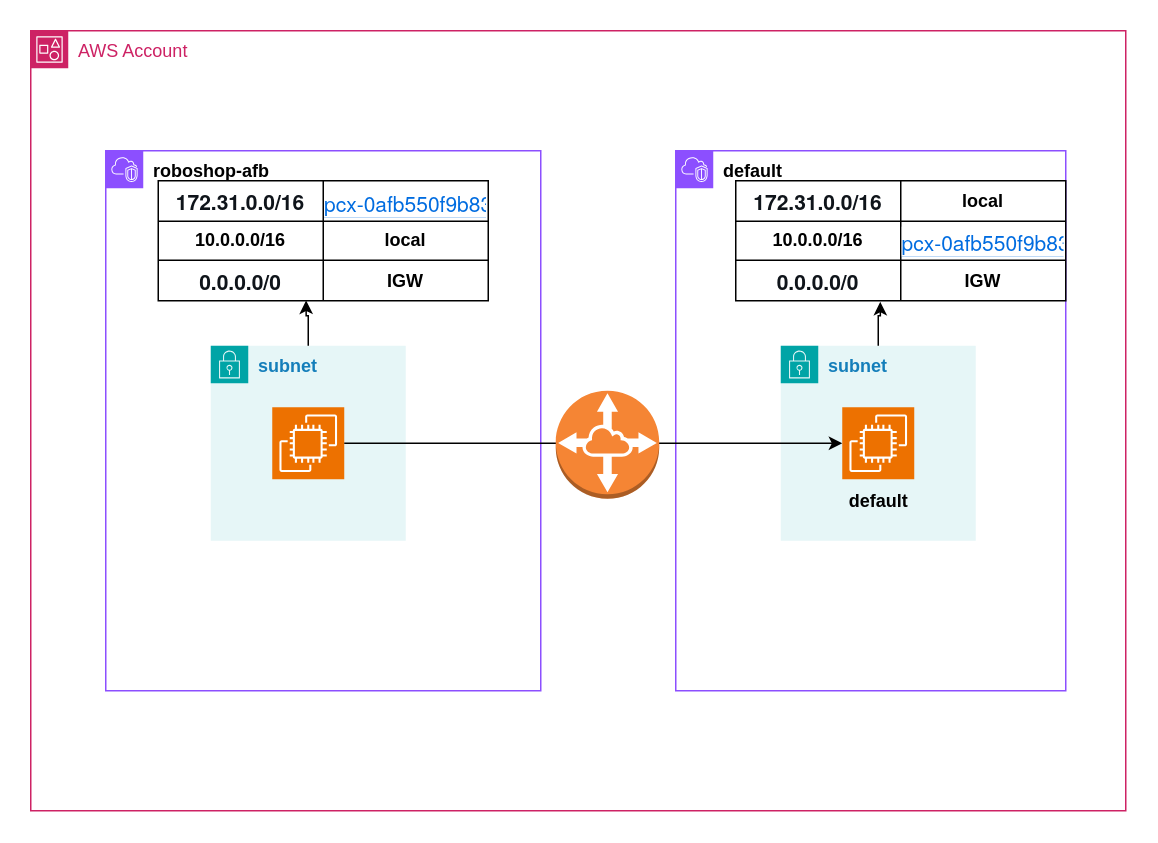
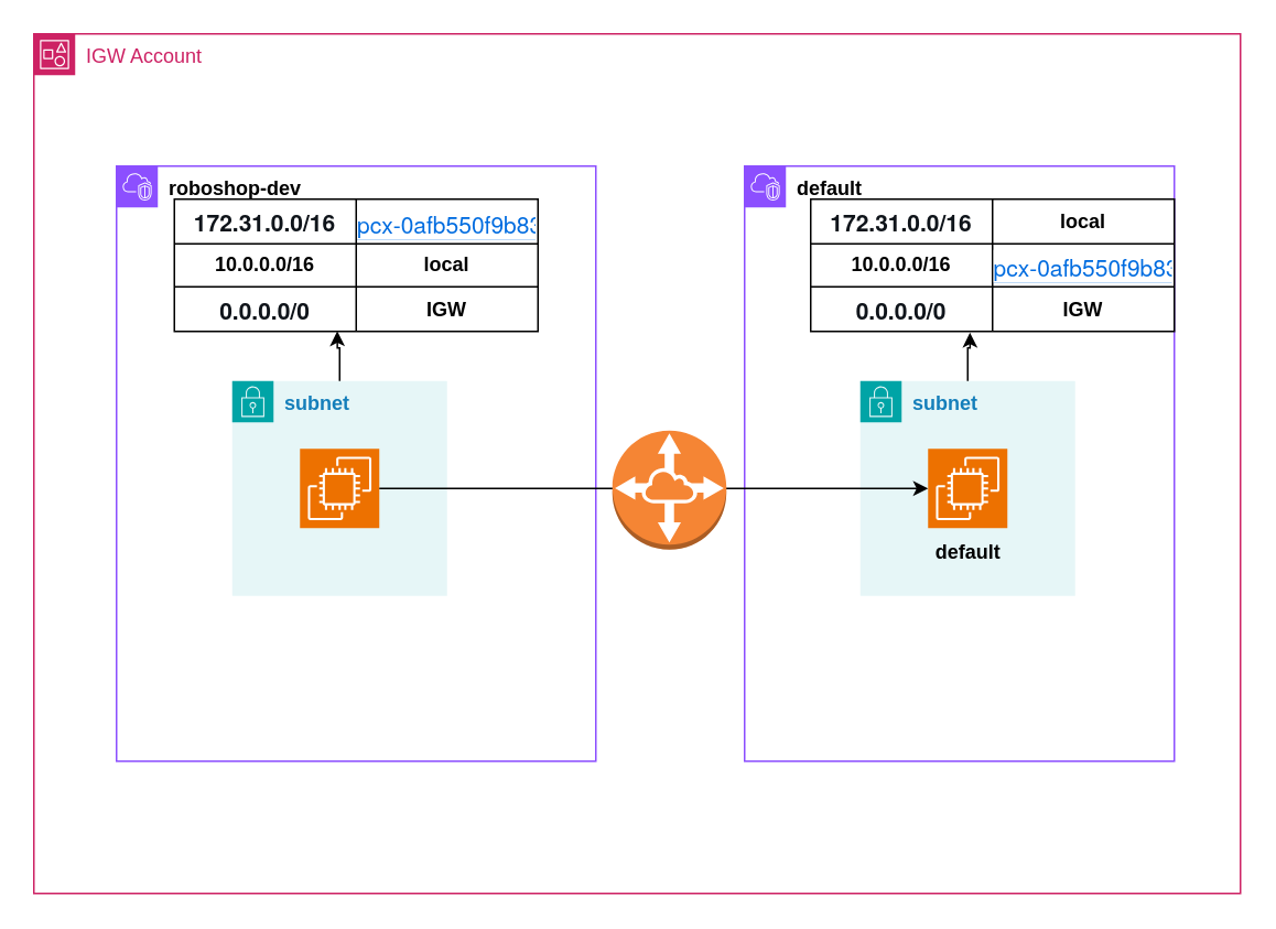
  <mxCell id="0" />
  <mxCell id="1" parent="0" />
- <mxCell id="2" value="AWS Account" style="points=[[0,0],[0.25,0],[0.5,0],[0.75,0],[1,0],[1,0.25],[1,0.5],[1,0.75],[1,1],[0.75,1],[0.5,1],[0.25,1],[0,1],[0,0.75],[0,0.5],[0,0.25]];outlineConnect=0;gradientColor=none;html=1;whiteSpace=wrap;fontSize=12;fontStyle=0;container=1;pointerEvents=0;collapsible=0;recursiveResize=0;shape=mxgraph.aws4.group;grIcon=mxgraph.aws4.group_account;strokeColor=#CD2264;fillColor=none;verticalAlign=top;align=left;spacingLeft=30;fontColor=#CD2264;dashed=0;" vertex="1" parent="1"><mxGeometry x="20" y="20" width="730" height="520" as="geometry" /></mxCell>
- <mxCell id="3" value="&lt;font style=&quot;color: rgb(0, 0, 0);&quot;&gt;&lt;b&gt;roboshop-afb&lt;/b&gt;&lt;/font&gt;" style="points=[[0,0],[0.25,0],[0.5,0],[0.75,0],[1,0],[1,0.25],[1,0.5],[1,0.75],[1,1],[0.75,1],[0.5,1],[0.25,1],[0,1],[0,0.75],[0,0.5],[0,0.25]];outlineConnect=0;gradientColor=none;html=1;whiteSpace=wrap;fontSize=12;fontStyle=0;container=1;pointerEvents=0;collapsible=0;recursiveResize=0;shape=mxgraph.aws4.group;grIcon=mxgraph.aws4.group_vpc2;strokeColor=#8C4FFF;fillColor=none;verticalAlign=top;align=left;spacingLeft=30;fontColor=#AAB7B8;dashed=0;" vertex="1" parent="2"><mxGeometry x="50" y="80" width="290" height="360" as="geometry" /></mxCell>
+ <mxCell id="2" value="IGW Account" style="points=[[0,0],[0.25,0],[0.5,0],[0.75,0],[1,0],[1,0.25],[1,0.5],[1,0.75],[1,1],[0.75,1],[0.5,1],[0.25,1],[0,1],[0,0.75],[0,0.5],[0,0.25]];outlineConnect=0;gradientColor=none;html=1;whiteSpace=wrap;fontSize=12;fontStyle=0;container=1;pointerEvents=0;collapsible=0;recursiveResize=0;shape=mxgraph.aws4.group;grIcon=mxgraph.aws4.group_account;strokeColor=#CD2264;fillColor=none;verticalAlign=top;align=left;spacingLeft=30;fontColor=#CD2264;dashed=0;" vertex="1" parent="1"><mxGeometry x="20" y="20" width="730" height="520" as="geometry" /></mxCell>
+ <mxCell id="3" value="&lt;font style=&quot;color: rgb(0, 0, 0);&quot;&gt;&lt;b&gt;roboshop-dev&lt;/b&gt;&lt;/font&gt;" style="points=[[0,0],[0.25,0],[0.5,0],[0.75,0],[1,0],[1,0.25],[1,0.5],[1,0.75],[1,1],[0.75,1],[0.5,1],[0.25,1],[0,1],[0,0.75],[0,0.5],[0,0.25]];outlineConnect=0;gradientColor=none;html=1;whiteSpace=wrap;fontSize=12;fontStyle=0;container=1;pointerEvents=0;collapsible=0;recursiveResize=0;shape=mxgraph.aws4.group;grIcon=mxgraph.aws4.group_vpc2;strokeColor=#8C4FFF;fillColor=none;verticalAlign=top;align=left;spacingLeft=30;fontColor=#AAB7B8;dashed=0;" vertex="1" parent="2"><mxGeometry x="50" y="80" width="290" height="360" as="geometry" /></mxCell>
  <mxCell id="4" value="&lt;b&gt;subnet&lt;/b&gt;" style="points=[[0,0],[0.25,0],[0.5,0],[0.75,0],[1,0],[1,0.25],[1,0.5],[1,0.75],[1,1],[0.75,1],[0.5,1],[0.25,1],[0,1],[0,0.75],[0,0.5],[0,0.25]];outlineConnect=0;gradientColor=none;html=1;whiteSpace=wrap;fontSize=12;fontStyle=0;container=1;pointerEvents=0;collapsible=0;recursiveResize=0;shape=mxgraph.aws4.group;grIcon=mxgraph.aws4.group_security_group;grStroke=0;strokeColor=#00A4A6;fillColor=#E6F6F7;verticalAlign=top;align=left;spacingLeft=30;fontColor=#147EBA;dashed=0;" vertex="1" parent="3"><mxGeometry x="70" y="130" width="130" height="130" as="geometry" /></mxCell>
  <mxCell id="5" value="" style="sketch=0;points=[[0,0,0],[0.25,0,0],[0.5,0,0],[0.75,0,0],[1,0,0],[0,1,0],[0.25,1,0],[0.5,1,0],[0.75,1,0],[1,1,0],[0,0.25,0],[0,0.5,0],[0,0.75,0],[1,0.25,0],[1,0.5,0],[1,0.75,0]];outlineConnect=0;fontColor=#232F3E;fillColor=#ED7100;strokeColor=#ffffff;dashed=0;verticalLabelPosition=bottom;verticalAlign=top;align=center;html=1;fontSize=12;fontStyle=0;aspect=fixed;shape=mxgraph.aws4.resourceIcon;resIcon=mxgraph.aws4.ec2;" vertex="1" parent="4"><mxGeometry x="41" y="41" width="48" height="48" as="geometry" /></mxCell>
  <mxCell id="6" value="" style="shape=table;startSize=0;container=1;collapsible=0;childLayout=tableLayout;" vertex="1" parent="3"><mxGeometry x="35" y="20" width="220" height="80" as="geometry" /></mxCell>
  <mxCell id="7" value="" style="shape=tableRow;horizontal=0;startSize=0;swimlaneHead=0;swimlaneBody=0;strokeColor=inherit;top=0;left=0;bottom=0;right=0;collapsible=0;dropTarget=0;fillColor=none;points=[[0,0.5],[1,0.5]];portConstraint=eastwest;" vertex="1" parent="6"><mxGeometry width="220" height="27" as="geometry" /></mxCell>
  <mxCell id="8" value="&lt;span style=&quot;color: rgb(15, 20, 26); font-family: &amp;quot;Amazon Ember&amp;quot;, &amp;quot;Helvetica Neue&amp;quot;, Roboto, Arial, sans-serif; font-size: 14px; text-align: start; text-wrap-mode: nowrap; background-color: rgb(255, 255, 255);&quot;&gt;&lt;b&gt;172.31.0.0/16&lt;/b&gt;&lt;/span&gt;" style="shape=partialRectangle;html=1;whiteSpace=wrap;connectable=0;strokeColor=inherit;overflow=hidden;fillColor=none;top=0;left=0;bottom=0;right=0;pointerEvents=1;" vertex="1" parent="7"><mxGeometry width="110" height="27" as="geometry"><mxRectangle width="110" height="27" as="alternateBounds" /></mxGeometry></mxCell>
  <mxCell id="9" value="&lt;a style=&quot;background-color: rgb(255, 255, 255); border-collapse: separate; border-spacing: 0px; box-sizing: border-box; caption-side: top; cursor: auto; direction: inherit; empty-cells: show; font-variant-numeric: normal; font-variant-east-asian: normal; font-variant-alternates: normal; font-variant-position: normal; font-variant-emoji: normal; font-stretch: normal; hyphens: none; list-style: outside none disc; tab-size: 8; text-align: start; text-shadow: none; visibility: visible; font-size: 14px; line-height: 20px; font-family: &amp;quot;Amazon Ember&amp;quot;, &amp;quot;Helvetica Neue&amp;quot;, Roboto, Arial, sans-serif; -webkit-font-smoothing: auto; display: inline; text-wrap-mode: nowrap; text-underline-offset: 0.25em; text-decoration-thickness: 1px; color: rgb(0, 108, 224); text-decoration-color: currentcolor; transition-property: color, text-decoration, -webkit-text-decoration; transition-duration: 0.165s;&quot; href=&quot;https://us-east-1.console.aws.amazon.com/vpcconsole/home?region=us-east-1#PeeringConnections:vpcPeeringConnectionId=pcx-0afb550f9b831573d&quot; data-analytics-funnel-value=&quot;link237-1750644535832-7511&quot; class=&quot;awsui_link_4c84z_1ip88_145 awsui_variant-primary_4c84z_1ip88_246 awsui_font-size-body-m_4c84z_1ip88_477&quot; data-awsui-analytics=&quot;{&amp;quot;action&amp;quot;:&amp;quot;click&amp;quot;,&amp;quot;detail&amp;quot;:{&amp;quot;label&amp;quot;:{&amp;quot;root&amp;quot;:&amp;quot;self&amp;quot;},&amp;quot;external&amp;quot;:&amp;quot;false&amp;quot;,&amp;quot;href&amp;quot;:&amp;quot;#PeeringConnections:vpcPeeringConnectionId=pcx-0afb550f9b831573d&amp;quot;},&amp;quot;component&amp;quot;:{&amp;quot;name&amp;quot;:&amp;quot;awsui.Link&amp;quot;,&amp;quot;label&amp;quot;:{&amp;quot;root&amp;quot;:&amp;quot;self&amp;quot;},&amp;quot;properties&amp;quot;:{&amp;quot;variant&amp;quot;:&amp;quot;secondary&amp;quot;}}}&quot; id=&quot;link-self238-1750644535832-7051&quot;&gt;pcx-0afb550f9b831573d&lt;/a&gt;" style="shape=partialRectangle;html=1;whiteSpace=wrap;connectable=0;strokeColor=inherit;overflow=hidden;fillColor=none;top=0;left=0;bottom=0;right=0;pointerEvents=1;" vertex="1" parent="7"><mxGeometry x="110" width="110" height="27" as="geometry"><mxRectangle width="110" height="27" as="alternateBounds" /></mxGeometry></mxCell>
  <mxCell id="10" value="" style="shape=tableRow;horizontal=0;startSize=0;swimlaneHead=0;swimlaneBody=0;strokeColor=inherit;top=0;left=0;bottom=0;right=0;collapsible=0;dropTarget=0;fillColor=none;points=[[0,0.5],[1,0.5]];portConstraint=eastwest;" vertex="1" parent="6"><mxGeometry y="27" width="220" height="26" as="geometry" /></mxCell>
  <mxCell id="11" value="&lt;b&gt;10.0.0.0/16&lt;/b&gt;" style="shape=partialRectangle;html=1;whiteSpace=wrap;connectable=0;strokeColor=inherit;overflow=hidden;fillColor=none;top=0;left=0;bottom=0;right=0;pointerEvents=1;" vertex="1" parent="10"><mxGeometry width="110" height="26" as="geometry"><mxRectangle width="110" height="26" as="alternateBounds" /></mxGeometry></mxCell>
  <mxCell id="12" value="&lt;b&gt;local&lt;/b&gt;" style="shape=partialRectangle;html=1;whiteSpace=wrap;connectable=0;strokeColor=inherit;overflow=hidden;fillColor=none;top=0;left=0;bottom=0;right=0;pointerEvents=1;" vertex="1" parent="10"><mxGeometry x="110" width="110" height="26" as="geometry"><mxRectangle width="110" height="26" as="alternateBounds" /></mxGeometry></mxCell>
  <mxCell id="13" value="" style="shape=tableRow;horizontal=0;startSize=0;swimlaneHead=0;swimlaneBody=0;strokeColor=inherit;top=0;left=0;bottom=0;right=0;collapsible=0;dropTarget=0;fillColor=none;points=[[0,0.5],[1,0.5]];portConstraint=eastwest;" vertex="1" parent="6"><mxGeometry y="53" width="220" height="27" as="geometry" /></mxCell>
  <mxCell id="14" value="&lt;span style=&quot;color: rgb(15, 20, 26); font-family: &amp;quot;Amazon Ember&amp;quot;, &amp;quot;Helvetica Neue&amp;quot;, Roboto, Arial, sans-serif; font-size: 14px; text-align: start; text-wrap-mode: nowrap; background-color: rgb(255, 255, 255);&quot;&gt;&lt;b&gt;0.0.0.0/0&lt;/b&gt;&lt;/span&gt;" style="shape=partialRectangle;html=1;whiteSpace=wrap;connectable=0;strokeColor=inherit;overflow=hidden;fillColor=none;top=0;left=0;bottom=0;right=0;pointerEvents=1;" vertex="1" parent="13"><mxGeometry width="110" height="27" as="geometry"><mxRectangle width="110" height="27" as="alternateBounds" /></mxGeometry></mxCell>
  <mxCell id="15" value="&lt;b&gt;IGW&lt;/b&gt;" style="shape=partialRectangle;html=1;whiteSpace=wrap;connectable=0;strokeColor=inherit;overflow=hidden;fillColor=none;top=0;left=0;bottom=0;right=0;pointerEvents=1;" vertex="1" parent="13"><mxGeometry x="110" width="110" height="27" as="geometry"><mxRectangle width="110" height="27" as="alternateBounds" /></mxGeometry></mxCell>
  <mxCell id="16" style="edgeStyle=orthogonalEdgeStyle;rounded=0;orthogonalLoop=1;jettySize=auto;html=1;entryX=0.448;entryY=0.994;entryDx=0;entryDy=0;entryPerimeter=0;" edge="1" parent="3" source="4" target="13"><mxGeometry relative="1" as="geometry" /></mxCell>
  <mxCell id="17" value="&lt;font style=&quot;color: rgb(0, 0, 0);&quot;&gt;&lt;b&gt;default&lt;/b&gt;&lt;/font&gt;" style="points=[[0,0],[0.25,0],[0.5,0],[0.75,0],[1,0],[1,0.25],[1,0.5],[1,0.75],[1,1],[0.75,1],[0.5,1],[0.25,1],[0,1],[0,0.75],[0,0.5],[0,0.25]];outlineConnect=0;gradientColor=none;html=1;whiteSpace=wrap;fontSize=12;fontStyle=0;container=1;pointerEvents=0;collapsible=0;recursiveResize=0;shape=mxgraph.aws4.group;grIcon=mxgraph.aws4.group_vpc2;strokeColor=#8C4FFF;fillColor=none;verticalAlign=top;align=left;spacingLeft=30;fontColor=#AAB7B8;dashed=0;" vertex="1" parent="2"><mxGeometry x="430" y="80" width="260" height="360" as="geometry" /></mxCell>
  <mxCell id="18" value="&lt;b&gt;subnet&lt;/b&gt;" style="points=[[0,0],[0.25,0],[0.5,0],[0.75,0],[1,0],[1,0.25],[1,0.5],[1,0.75],[1,1],[0.75,1],[0.5,1],[0.25,1],[0,1],[0,0.75],[0,0.5],[0,0.25]];outlineConnect=0;gradientColor=none;html=1;whiteSpace=wrap;fontSize=12;fontStyle=0;container=1;pointerEvents=0;collapsible=0;recursiveResize=0;shape=mxgraph.aws4.group;grIcon=mxgraph.aws4.group_security_group;grStroke=0;strokeColor=#00A4A6;fillColor=#E6F6F7;verticalAlign=top;align=left;spacingLeft=30;fontColor=#147EBA;dashed=0;" vertex="1" parent="17"><mxGeometry x="70" y="130" width="130" height="130" as="geometry" /></mxCell>
  <mxCell id="19" value="" style="sketch=0;points=[[0,0,0],[0.25,0,0],[0.5,0,0],[0.75,0,0],[1,0,0],[0,1,0],[0.25,1,0],[0.5,1,0],[0.75,1,0],[1,1,0],[0,0.25,0],[0,0.5,0],[0,0.75,0],[1,0.25,0],[1,0.5,0],[1,0.75,0]];outlineConnect=0;fontColor=#232F3E;fillColor=#ED7100;strokeColor=#ffffff;dashed=0;verticalLabelPosition=bottom;verticalAlign=top;align=center;html=1;fontSize=12;fontStyle=0;aspect=fixed;shape=mxgraph.aws4.resourceIcon;resIcon=mxgraph.aws4.ec2;" vertex="1" parent="18"><mxGeometry x="41" y="41" width="48" height="48" as="geometry" /></mxCell>
  <mxCell id="20" value="&lt;b&gt;default&lt;/b&gt;" style="text;html=1;align=center;verticalAlign=middle;resizable=0;points=[];autosize=1;strokeColor=none;fillColor=none;" vertex="1" parent="18"><mxGeometry x="35" y="89" width="60" height="30" as="geometry" /></mxCell>
  <mxCell id="21" value="" style="shape=table;startSize=0;container=1;collapsible=0;childLayout=tableLayout;" vertex="1" parent="17"><mxGeometry x="40" y="20" width="220" height="80" as="geometry" /></mxCell>
  <mxCell id="22" value="" style="shape=tableRow;horizontal=0;startSize=0;swimlaneHead=0;swimlaneBody=0;strokeColor=inherit;top=0;left=0;bottom=0;right=0;collapsible=0;dropTarget=0;fillColor=none;points=[[0,0.5],[1,0.5]];portConstraint=eastwest;" vertex="1" parent="21"><mxGeometry width="220" height="27" as="geometry" /></mxCell>
  <mxCell id="23" value="&lt;span style=&quot;color: rgb(15, 20, 26); font-family: &amp;quot;Amazon Ember&amp;quot;, &amp;quot;Helvetica Neue&amp;quot;, Roboto, Arial, sans-serif; font-size: 14px; text-align: start; text-wrap-mode: nowrap; background-color: rgb(255, 255, 255);&quot;&gt;&lt;b&gt;172.31.0.0/16&lt;/b&gt;&lt;/span&gt;" style="shape=partialRectangle;html=1;whiteSpace=wrap;connectable=0;strokeColor=inherit;overflow=hidden;fillColor=none;top=0;left=0;bottom=0;right=0;pointerEvents=1;" vertex="1" parent="22"><mxGeometry width="110" height="27" as="geometry"><mxRectangle width="110" height="27" as="alternateBounds" /></mxGeometry></mxCell>
  <mxCell id="24" value="&lt;b&gt;local&lt;/b&gt;" style="shape=partialRectangle;html=1;whiteSpace=wrap;connectable=0;strokeColor=inherit;overflow=hidden;fillColor=none;top=0;left=0;bottom=0;right=0;pointerEvents=1;" vertex="1" parent="22"><mxGeometry x="110" width="110" height="27" as="geometry"><mxRectangle width="110" height="27" as="alternateBounds" /></mxGeometry></mxCell>
  <mxCell id="25" value="" style="shape=tableRow;horizontal=0;startSize=0;swimlaneHead=0;swimlaneBody=0;strokeColor=inherit;top=0;left=0;bottom=0;right=0;collapsible=0;dropTarget=0;fillColor=none;points=[[0,0.5],[1,0.5]];portConstraint=eastwest;" vertex="1" parent="21"><mxGeometry y="27" width="220" height="26" as="geometry" /></mxCell>
  <mxCell id="26" value="&lt;b&gt;10.0.0.0/16&lt;/b&gt;" style="shape=partialRectangle;html=1;whiteSpace=wrap;connectable=0;strokeColor=inherit;overflow=hidden;fillColor=none;top=0;left=0;bottom=0;right=0;pointerEvents=1;" vertex="1" parent="25"><mxGeometry width="110" height="26" as="geometry"><mxRectangle width="110" height="26" as="alternateBounds" /></mxGeometry></mxCell>
  <mxCell id="27" value="&lt;a style=&quot;font-variant-numeric: normal; font-variant-east-asian: normal; font-variant-alternates: normal; font-variant-position: normal; font-variant-emoji: normal; text-wrap-mode: nowrap; background-color: rgb(255, 255, 255); border-collapse: separate; border-spacing: 0px; box-sizing: border-box; caption-side: top; cursor: auto; direction: inherit; empty-cells: show; font-stretch: normal; hyphens: none; list-style: outside none disc; tab-size: 8; text-align: start; text-shadow: none; visibility: visible; font-size: 14px; line-height: 20px; font-family: &amp;quot;Amazon Ember&amp;quot;, &amp;quot;Helvetica Neue&amp;quot;, Roboto, Arial, sans-serif; -webkit-font-smoothing: auto; display: inline; text-underline-offset: 0.25em; text-decoration-thickness: 1px; text-decoration-color: currentcolor; transition-property: color, text-decoration, -webkit-text-decoration; transition-duration: 0.165s; color: rgb(0, 108, 224);&quot; href=&quot;https://us-east-1.console.aws.amazon.com/vpcconsole/home?region=us-east-1#PeeringConnections:vpcPeeringConnectionId=pcx-0afb550f9b831573d&quot; data-analytics-funnel-value=&quot;link237-1750644535832-7511&quot; class=&quot;awsui_link_4c84z_1ip88_145 awsui_variant-primary_4c84z_1ip88_246 awsui_font-size-body-m_4c84z_1ip88_477&quot; data-awsui-analytics=&quot;{&amp;quot;action&amp;quot;:&amp;quot;click&amp;quot;,&amp;quot;detail&amp;quot;:{&amp;quot;label&amp;quot;:{&amp;quot;root&amp;quot;:&amp;quot;self&amp;quot;},&amp;quot;external&amp;quot;:&amp;quot;false&amp;quot;,&amp;quot;href&amp;quot;:&amp;quot;#PeeringConnections:vpcPeeringConnectionId=pcx-0afb550f9b831573d&amp;quot;},&amp;quot;component&amp;quot;:{&amp;quot;name&amp;quot;:&amp;quot;awsui.Link&amp;quot;,&amp;quot;label&amp;quot;:{&amp;quot;root&amp;quot;:&amp;quot;self&amp;quot;},&amp;quot;properties&amp;quot;:{&amp;quot;variant&amp;quot;:&amp;quot;secondary&amp;quot;}}}&quot; id=&quot;link-self238-1750644535832-7051&quot;&gt;pcx-0afb550f9b831573d&lt;/a&gt;" style="shape=partialRectangle;html=1;whiteSpace=wrap;connectable=0;strokeColor=inherit;overflow=hidden;fillColor=none;top=0;left=0;bottom=0;right=0;pointerEvents=1;" vertex="1" parent="25"><mxGeometry x="110" width="110" height="26" as="geometry"><mxRectangle width="110" height="26" as="alternateBounds" /></mxGeometry></mxCell>
  <mxCell id="28" value="" style="shape=tableRow;horizontal=0;startSize=0;swimlaneHead=0;swimlaneBody=0;strokeColor=inherit;top=0;left=0;bottom=0;right=0;collapsible=0;dropTarget=0;fillColor=none;points=[[0,0.5],[1,0.5]];portConstraint=eastwest;" vertex="1" parent="21"><mxGeometry y="53" width="220" height="27" as="geometry" /></mxCell>
  <mxCell id="29" value="&lt;span style=&quot;color: rgb(15, 20, 26); font-family: &amp;quot;Amazon Ember&amp;quot;, &amp;quot;Helvetica Neue&amp;quot;, Roboto, Arial, sans-serif; font-size: 14px; text-align: start; text-wrap-mode: nowrap; background-color: rgb(255, 255, 255);&quot;&gt;&lt;b&gt;0.0.0.0/0&lt;/b&gt;&lt;/span&gt;" style="shape=partialRectangle;html=1;whiteSpace=wrap;connectable=0;strokeColor=inherit;overflow=hidden;fillColor=none;top=0;left=0;bottom=0;right=0;pointerEvents=1;" vertex="1" parent="28"><mxGeometry width="110" height="27" as="geometry"><mxRectangle width="110" height="27" as="alternateBounds" /></mxGeometry></mxCell>
  <mxCell id="30" value="&lt;b&gt;IGW&lt;/b&gt;" style="shape=partialRectangle;html=1;whiteSpace=wrap;connectable=0;strokeColor=inherit;overflow=hidden;fillColor=none;top=0;left=0;bottom=0;right=0;pointerEvents=1;" vertex="1" parent="28"><mxGeometry x="110" width="110" height="27" as="geometry"><mxRectangle width="110" height="27" as="alternateBounds" /></mxGeometry></mxCell>
  <mxCell id="31" style="edgeStyle=orthogonalEdgeStyle;rounded=0;orthogonalLoop=1;jettySize=auto;html=1;entryX=0.438;entryY=1.027;entryDx=0;entryDy=0;entryPerimeter=0;" edge="1" parent="17" source="18" target="28"><mxGeometry relative="1" as="geometry" /></mxCell>
  <mxCell id="32" style="edgeStyle=orthogonalEdgeStyle;rounded=0;orthogonalLoop=1;jettySize=auto;html=1;" edge="1" parent="2" source="5" target="19"><mxGeometry relative="1" as="geometry" /></mxCell>
  <mxCell id="33" value="" style="outlineConnect=0;dashed=0;verticalLabelPosition=bottom;verticalAlign=top;align=center;html=1;shape=mxgraph.aws3.vpc_peering;fillColor=#F58534;gradientColor=none;" vertex="1" parent="2"><mxGeometry x="350" y="240" width="69" height="72" as="geometry" /></mxCell>
